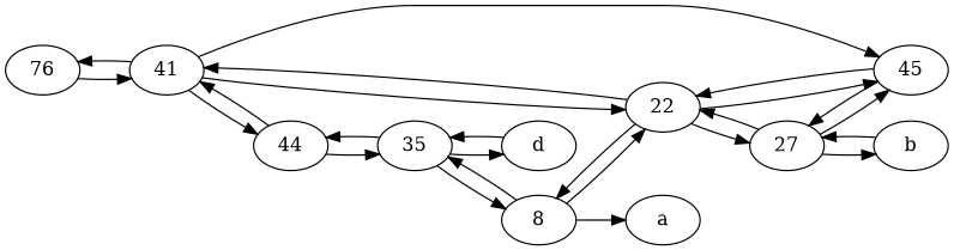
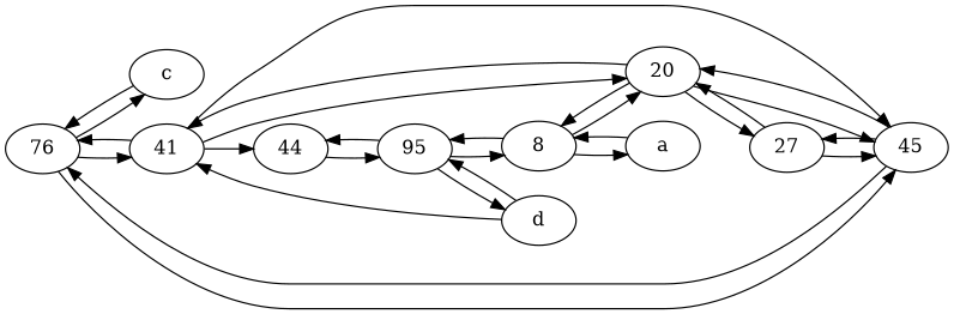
  digraph {
    rankdir=LR
    n1 [label=76]
+   c
    41
    45
-   22
+   22 [label=20]
    44
    n7 [label=27]
    d
-   35
+   35 [label=95]
    8
    a
-   b
+   n1 -> c
    n1 -> 41
+   n1 -> 45
+   c -> n1
    41 -> n1
    41 -> 45
    41 -> 22
    41 -> 44
+   45 -> n1
    45 -> 22
    45 -> n7
    22 -> 41
    22 -> 45
    22 -> n7
    22 -> 8
-   44 -> 41
+   d -> 41
    44 -> 35
    n7 -> 45
    n7 -> 22
-   n7 -> b
    d -> 35
    35 -> 44
    35 -> d
    35 -> 8
    8 -> 22
    8 -> 35
    8 -> a
-   b -> n7
+   a -> 8
  }
